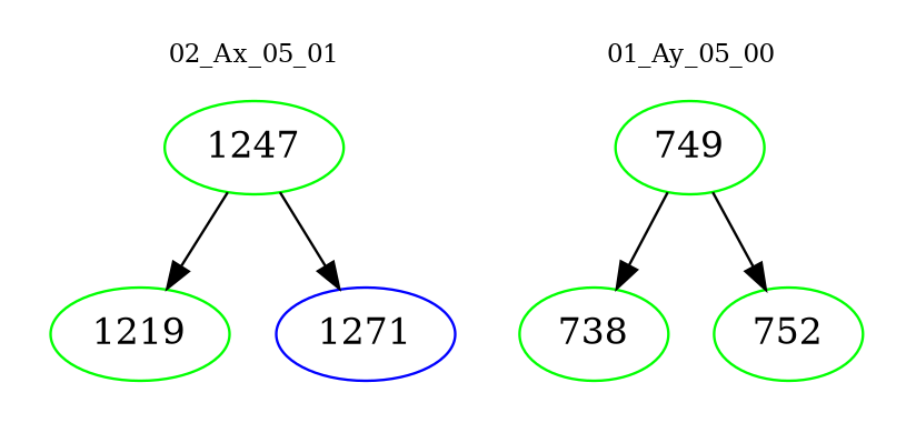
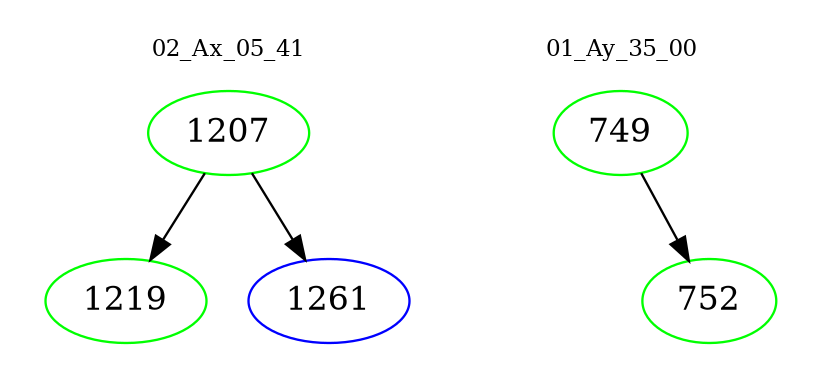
  digraph {
    node [color=green]
    edge [color=black]
-   n1 [label=1247]
+   n1 [label=1207]
    n2 [label=1219]
-   n3 [color=blue label=1271]
+   n3 [color=blue label=1261]
    n4 [label=749]
-   n5 [label=738]
    n6 [label=752]
    subgraph cluster_1 {
      color=white
      fontsize=10
-     label="02_Ax_05_01"
+     label="02_Ax_05_41"
      n1
      n2
      n3
    }
    subgraph cluster_2 {
      color=white
      fontsize=10
-     label="01_Ay_05_00"
+     label="01_Ay_35_00"
      n4
-     n5
      n6
    }
    n1 -> n2
    n1 -> n3
-   n4 -> n5
    n4 -> n6
  }
